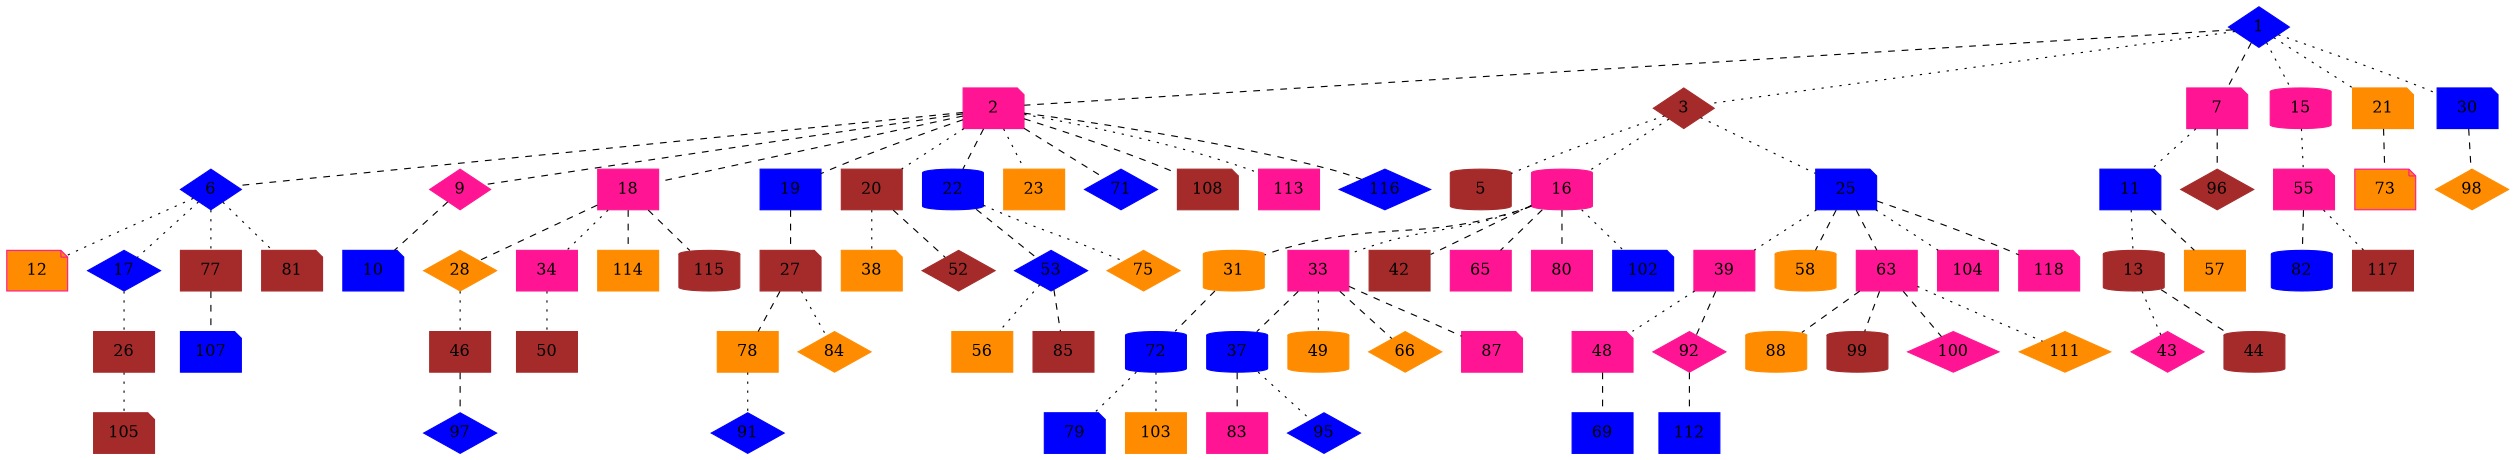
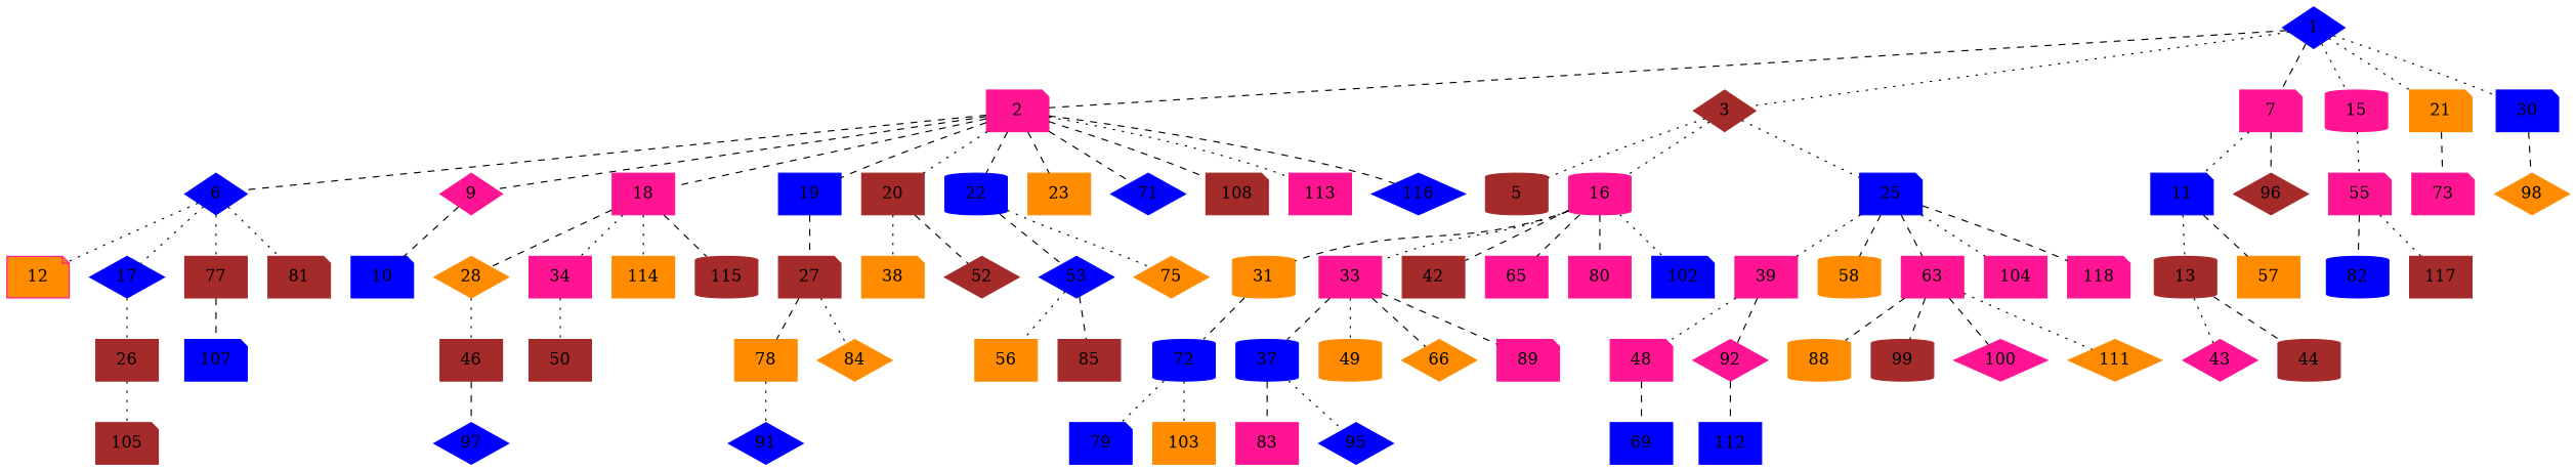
  graph {
    node [color=deeppink shape=box style=filled]
    edge [style=dashed]
    2 [shape=note super="+4"]
    6 [color=blue shape=diamond super="+8"]
    9 [shape=diamond super="+14"]
    18 [super="+35"]
    19 [color=blue]
    20 [color=brown super="+74"]
    22 [color=blue shape=cylinder super="+24"]
    23 [color=darkorange]
    71 [color=blue shape=diamond]
    108 [color=brown shape=note]
    113
    116 [color=blue shape=diamond]
    1 [color=blue shape=diamond]
    3 [color=brown shape=diamond]
    7 [shape=note super="+29"]
    15 [shape=cylinder]
    21 [color=darkorange shape=note super="+54"]
    30 [color=blue shape=note super="+51"]
    5 [color=brown shape=cylinder]
    16 [shape=cylinder super="+68"]
    25 [color=blue shape=note super="+41"]
    11 [color=blue shape=note super="+67"]
    96 [color=brown shape=diamond]
    55 [shape=note super="+110"]
-   73 [shape=note fillcolor=darkorange]
+   73 [shape=note]
    98 [color=darkorange shape=diamond]
    12 [fillcolor=darkorange shape=note]
    17 [color=blue shape=diamond super="+32"]
    77 [color=brown]
    81 [color=brown shape=note]
    10 [color=blue shape=note]
    28 [color=darkorange shape=diamond]
    34 [super="+40"]
    114 [color=darkorange]
    115 [color=brown shape=cylinder]
    27 [color=brown shape=note super="+47"]
    38 [color=darkorange shape=note]
    52 [color=brown shape=diamond super="+119"]
    53 [color=blue shape=diamond super="+76"]
    75 [color=darkorange shape=diamond]
    31 [color=darkorange shape=cylinder super="+70"]
    33 [super="+36"]
    42 [color=brown super="+61"]
    65
    80
    102 [color=blue shape=note]
    39 [super="+64"]
    58 [color=darkorange shape=cylinder super="+101"]
    63 [super="+86"]
    104 [super="+106"]
    118 [shape=note]
    26 [color=brown super="+45"]
    107 [color=blue shape=note super="+120"]
    13 [color=brown shape=cylinder super="+59"]
    57 [color=darkorange]
    43 [shape=diamond]
    44 [color=brown shape=cylinder]
    82 [color=blue shape=cylinder]
    117 [color=brown]
    72 [color=blue shape=cylinder]
    37 [color=blue shape=cylinder super="+94"]
    49 [color=darkorange shape=cylinder]
    66 [color=darkorange shape=diamond]
-   87 [shape=note]
+   87 [shape=note label=89]
    105 [color=brown shape=note]
    46 [color=brown super="+60"]
    50 [color=brown super="+93"]
    78 [color=darkorange]
    84 [color=darkorange shape=diamond]
    56 [color=darkorange]
    85 [color=brown]
    48 [shape=note super="+62"]
    92 [shape=diamond super="+109"]
    88 [color=darkorange shape=cylinder]
    99 [color=brown shape=cylinder]
    100 [shape=diamond]
    111 [color=darkorange shape=diamond]
    91 [color=blue shape=diamond]
    97 [color=blue shape=diamond]
    79 [color=blue shape=note super="+90"]
    103 [color=darkorange]
    83
    95 [color=blue shape=diamond]
    69 [color=blue super="+89"]
    112 [color=blue]
    2 -- 6
    2 -- 9
    2 -- 18
    2 -- 19
    2 -- 20 [style=dotted]
    2 -- 22
-   2 -- 23 [style=dotted]
+   2 -- 23
    2 -- 71
    2 -- 108
    2 -- 113 [style=dotted]
    2 -- 116
    6 -- 12 [style=dotted]
    6 -- 17 [style=dotted]
    6 -- 77 [style=dotted]
    6 -- 81 [style=dotted]
    9 -- 10
    18 -- 28
    18 -- 34 [style=dotted]
-   18 -- 114
+   18 -- 114 [style=dotted]
    18 -- 115
    19 -- 27
    20 -- 38 [style=dotted]
    20 -- 52
    22 -- 53
    22 -- 75 [style=dotted]
    1 -- 2
    1 -- 3 [style=dotted]
    1 -- 7
    1 -- 15 [style=dotted]
    1 -- 21 [style=dotted]
    1 -- 30 [style=dotted]
    3 -- 5 [style=dotted]
    3 -- 16 [style=dotted]
    3 -- 25 [style=dotted]
    7 -- 11 [style=dotted]
    7 -- 96
    15 -- 55 [style=dotted]
    21 -- 73
    30 -- 98
    16 -- 31
    16 -- 33 [style=dotted]
    16 -- 42
    16 -- 65
    16 -- 80
    16 -- 102 [style=dotted]
    25 -- 39 [style=dotted]
    25 -- 58
    25 -- 63
    25 -- 104 [style=dotted]
    25 -- 118
    11 -- 13 [style=dotted]
    11 -- 57
    55 -- 82
    55 -- 117 [style=dotted]
    17 -- 26 [style=dotted]
    77 -- 107
    28 -- 46 [style=dotted]
    34 -- 50 [style=dotted]
    27 -- 78
    27 -- 84 [style=dotted]
    53 -- 56 [style=dotted]
    53 -- 85
    31 -- 72
    33 -- 37
    33 -- 49 [style=dotted]
    33 -- 66
    33 -- 87
    39 -- 48 [style=dotted]
    39 -- 92
    63 -- 88
    63 -- 99
    63 -- 100
    63 -- 111 [style=dotted]
    26 -- 105 [style=dotted]
    13 -- 43 [style=dotted]
    13 -- 44
    72 -- 79 [style=dotted]
    72 -- 103 [style=dotted]
    37 -- 83
    37 -- 95 [style=dotted]
    46 -- 97
    78 -- 91 [style=dotted]
    48 -- 69
    92 -- 112
  }
